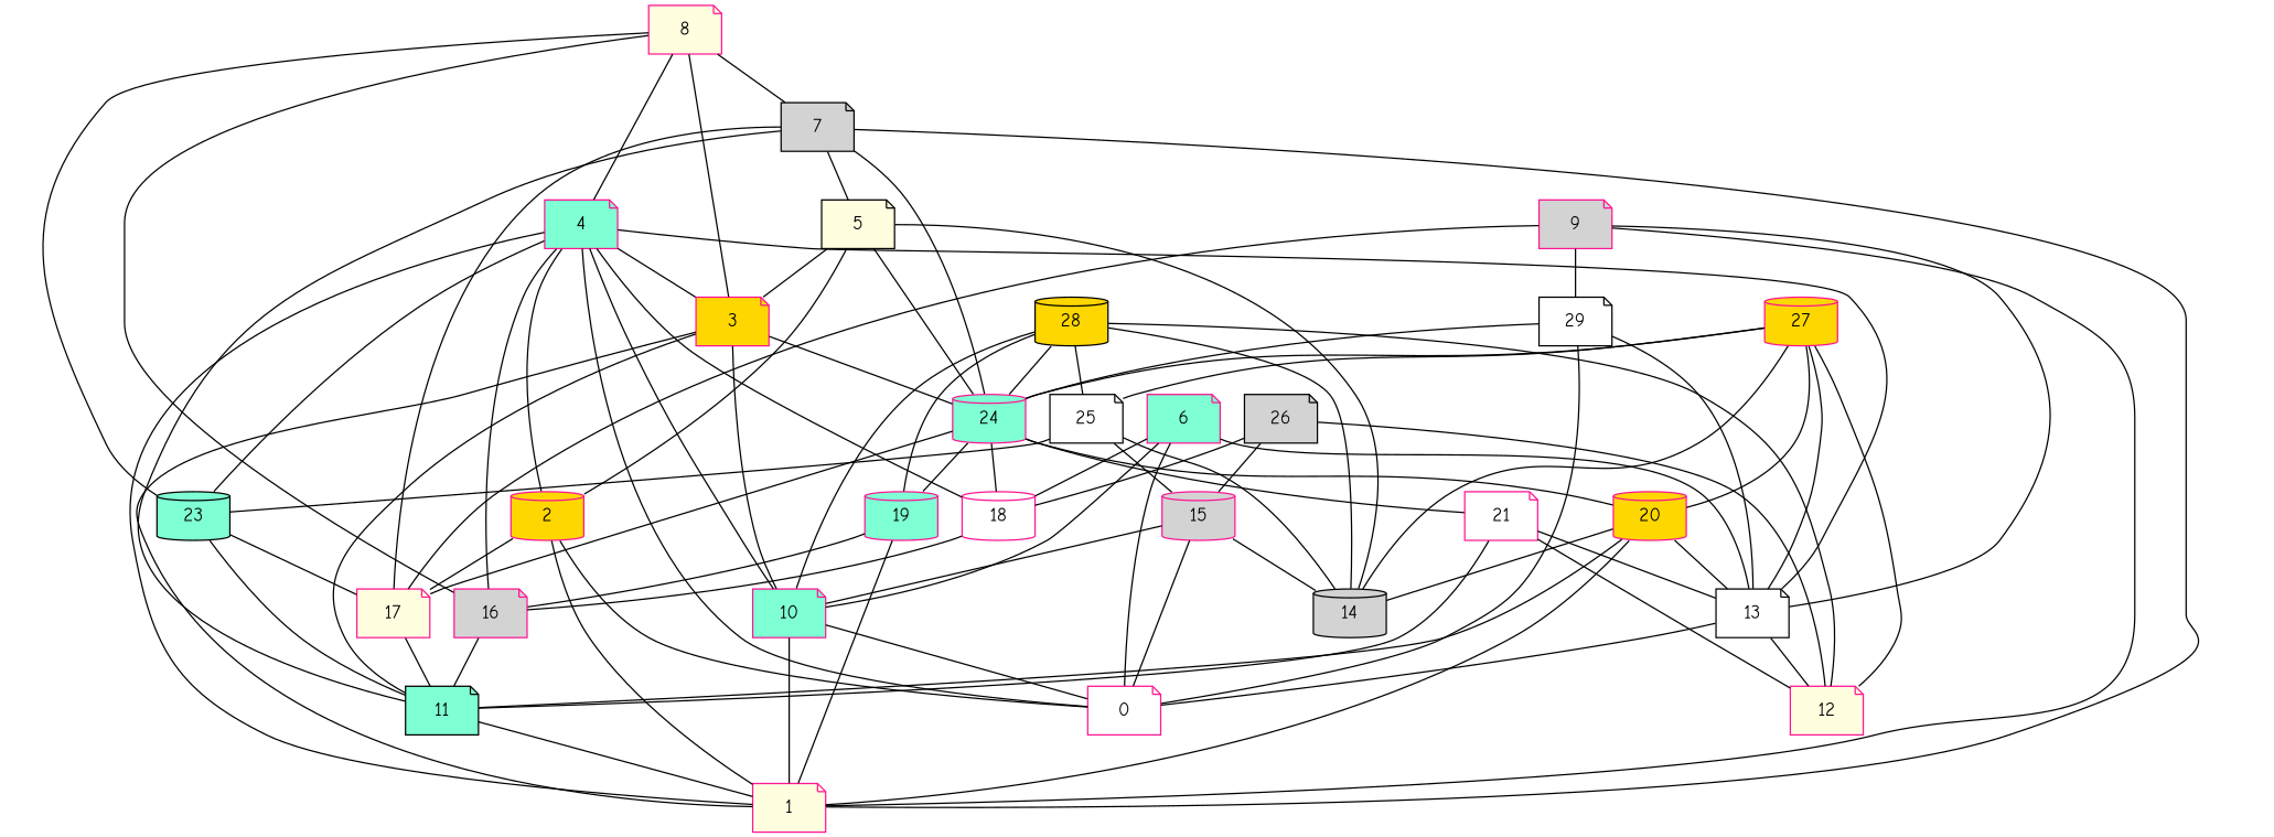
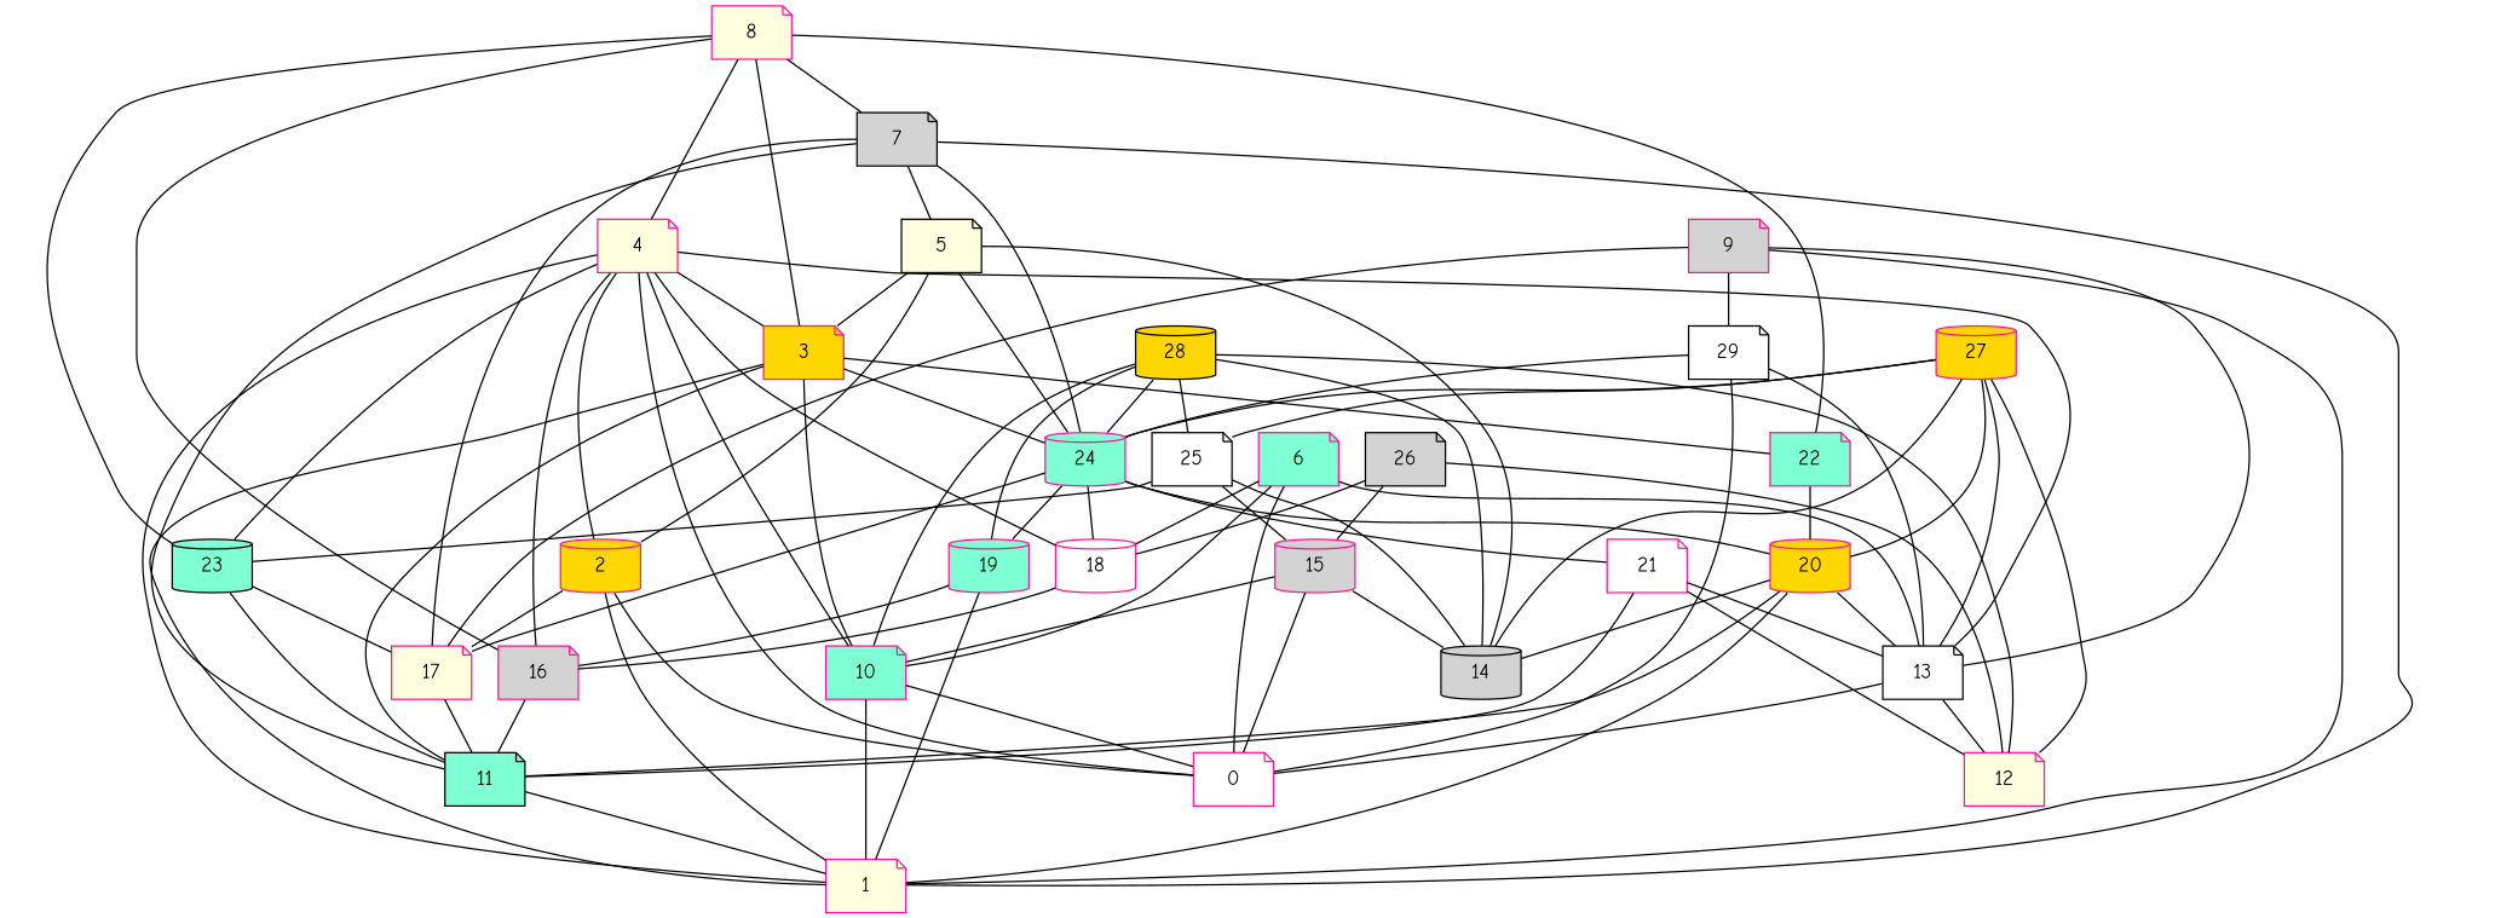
  digraph {
    fontname="Comic Neue"
    node [color=deeppink fillcolor=aquamarine fontname="Comic Neue" shape=note style=filled]
    edge [color=black dir=none fontname="Comic Neue"]
    18 [fillcolor=white shape=cylinder]
    16 [fillcolor=lightgrey]
    11 [color=black]
    29 [color=black fillcolor=white]
    13 [color=black fillcolor=white]
    24 [shape=cylinder]
    0 [fillcolor=white]
    12 [fillcolor=lightyellow]
    19 [shape=cylinder]
    21 [fillcolor=white]
    17 [fillcolor=lightyellow]
    20 [fillcolor=gold shape=cylinder]
    15 [fillcolor=lightgrey shape=cylinder]
    14 [color=black fillcolor=lightgrey shape=cylinder]
    10
    1 [fillcolor=lightyellow]
-   4
+   4 [fillcolor=lightyellow]
    2 [fillcolor=gold shape=cylinder]
    23 [color=black shape=cylinder]
    3 [fillcolor=gold]
+   22
    8 [fillcolor=lightyellow]
    7 [color=black fillcolor=lightgrey]
    5 [color=black fillcolor=lightyellow]
    6
    9 [fillcolor=lightgrey]
    27 [fillcolor=gold shape=cylinder]
    25 [color=black fillcolor=white]
    26 [color=black fillcolor=lightgrey]
    28 [color=black fillcolor=gold shape=cylinder]
    subgraph sub_1 {
      18
      16
      11
      29
      13
      24
      0
      12
      19
      21
      17
      20
      15
      14
      10
      1
      4
      2
      23
      3
+     22
      8
      7
      5
      6
      9
      27
      25
      26
      28
    }
    18 -> 16
    16 -> 11
    11 -> 1
    29 -> 13
    29 -> 24
    29 -> 0
    13 -> 0
    13 -> 12
    24 -> 18
    24 -> 19
    24 -> 21
    24 -> 17
    24 -> 20
    19 -> 16
    19 -> 1
    21 -> 11
    21 -> 13
    21 -> 12
    17 -> 11
    20 -> 11
    20 -> 13
    20 -> 14
    20 -> 1
    15 -> 0
    15 -> 14
    15 -> 10
    10 -> 0
    10 -> 1
    4 -> 18
    4 -> 16
    4 -> 13
    4 -> 0
    4 -> 10
    4 -> 1
    4 -> 2
    4 -> 23
    4 -> 3
    2 -> 0
    2 -> 17
    2 -> 1
    23 -> 11
    23 -> 17
    3 -> 11
    3 -> 24
    3 -> 10
    3 -> 1
+   3 -> 22
+   22 -> 20
    8 -> 16
    8 -> 4
    8 -> 23
    8 -> 3
+   8 -> 22
    8 -> 7
    7 -> 11
    7 -> 24
    7 -> 17
    7 -> 1
    7 -> 5
    5 -> 24
    5 -> 14
    5 -> 2
    5 -> 3
    6 -> 18
    6 -> 13
    6 -> 0
    6 -> 10
    9 -> 29
    9 -> 13
    9 -> 17
    9 -> 1
    27 -> 13
    27 -> 24
    27 -> 12
    27 -> 20
    27 -> 14
    27 -> 25
    25 -> 15
    25 -> 14
    25 -> 23
    26 -> 18
    26 -> 12
    26 -> 15
    28 -> 24
    28 -> 12
    28 -> 19
    28 -> 14
    28 -> 10
    28 -> 25
  }
